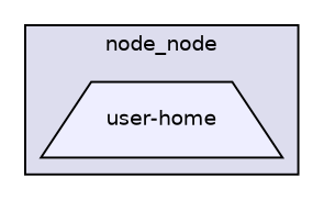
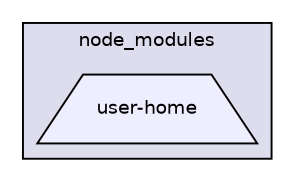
  digraph {
    compound=true
    n1 [fillcolor="#eeeeff" fontname=Helvetica fontsize=10 label="user-home" pencolor=black shape=trapezium style=filled]
    subgraph cluster_1 {
      bgcolor="#ddddee"
      fontname=Helvetica
      fontsize=10
-     label=node_node
+     label=node_modules
      pencolor=black
      n1
    }
  }
